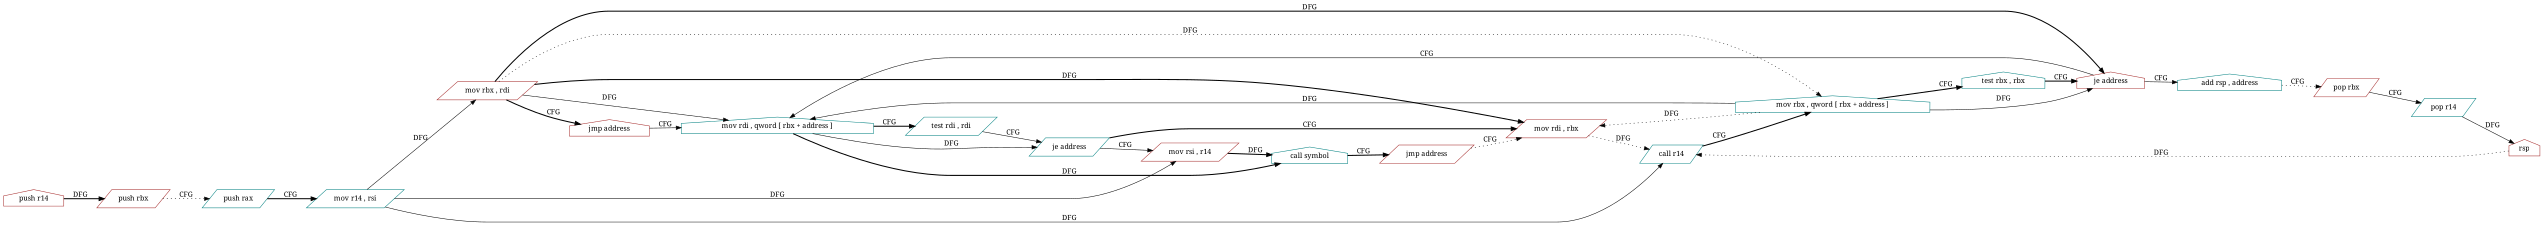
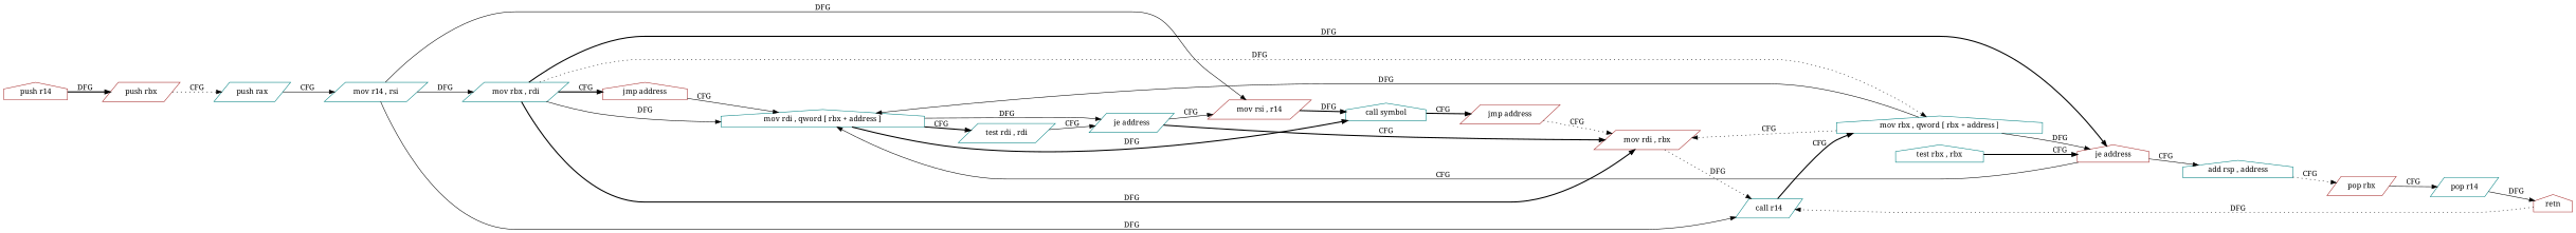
  digraph {
    fontname="Noto Serif"
    rankdir=LR
    node [color=teal fontname="Noto Serif" shape=parallelogram]
    edge [fontname="Noto Serif" style=solid]
    n1 [color=brown label="push r14" shape=house]
    n2 [color=brown label="push rbx"]
    n3 [label="push rax"]
    n4 [label="mov r14 , rsi"]
-   n5 [color=brown label="mov rbx , rdi"]
+   n5 [label="mov rbx , rdi"]
    n6 [color=brown label="mov rsi , r14"]
    n7 [label="call r14"]
    n8 [color=brown label="jmp address" shape=house]
    n9 [label="mov rdi , qword [ rbx + address ]" shape=house]
    n10 [color=brown label="mov rdi , rbx"]
    n11 [label="mov rbx , qword [ rbx + address ]" shape=house]
    n12 [color=brown label="je address" shape=house]
    n13 [label="call symbol" shape=house]
    n14 [label="test rdi , rdi"]
    n15 [label="je address"]
    n16 [label="test rbx , rbx" shape=house]
    n17 [label="add rsp , address" shape=house]
    n18 [color=brown label="jmp address"]
-   n19 [color=brown label=rsp shape=house]
+   n19 [color=brown label=retn shape=house]
    n20 [color=brown label="pop rbx"]
    n21 [label="pop r14"]
    n1 -> n2 [label=DFG style=bold]
    n2 -> n3 [label=CFG style=dotted]
-   n3 -> n4 [label=CFG style=bold]
+   n3 -> n4 [label=CFG]
    n4 -> n5 [label=DFG]
    n4 -> n6 [label=DFG]
    n4 -> n7 [label=DFG]
    n5 -> n8 [label=CFG style=bold]
    n5 -> n9 [label=DFG]
    n5 -> n10 [label=DFG style=bold]
    n5 -> n11 [label=DFG style=dotted]
    n5 -> n12 [label=DFG style=bold]
    n6 -> n13 [label=DFG style=bold]
    n7 -> n11 [label=CFG style=bold]
    n8 -> n9 [label=CFG]
    n9 -> n13 [label=DFG style=bold]
    n9 -> n14 [label=CFG style=bold]
    n9 -> n15 [label=DFG]
    n10 -> n7 [label=DFG style=dotted]
    n11 -> n9 [label=DFG]
-   n11 -> n10 [label=DFG style=dotted]
+   n11 -> n10 [label=CFG style=dotted]
    n11 -> n12 [label=DFG]
-   n11 -> n16 [label=CFG style=bold]
    n12 -> n9 [label=CFG]
    n12 -> n17 [label=CFG]
    n13 -> n18 [label=CFG style=bold]
    n14 -> n15 [label=CFG]
    n15 -> n6 [label=CFG]
    n15 -> n10 [label=CFG style=bold]
    n16 -> n12 [label=CFG style=bold]
    n17 -> n20 [label=CFG style=dotted]
    n18 -> n10 [label=CFG style=dotted]
    n19 -> n7 [label=DFG style=dotted]
    n20 -> n21 [label=CFG]
    n21 -> n19 [label=DFG]
  }
